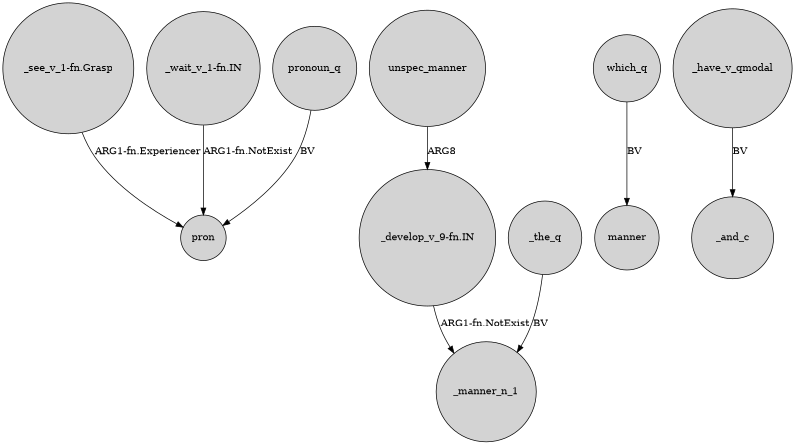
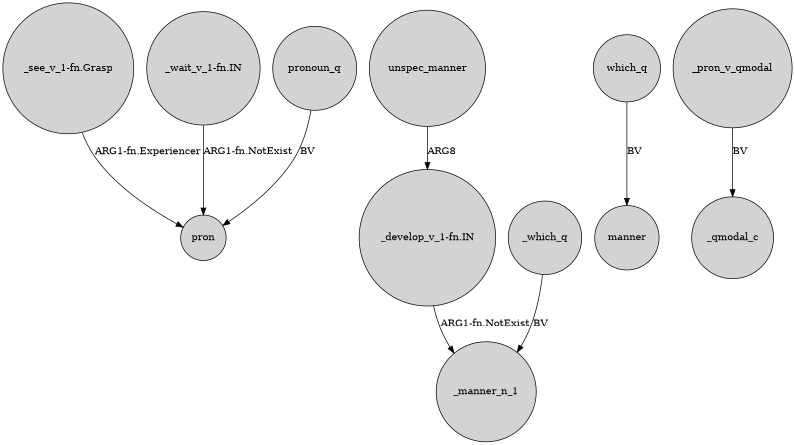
  digraph {
    node [shape=circle style=filled]
    "_see_v_1-fn.Grasp"
    pron
    n3 [label=_manner_n_1]
-   "_develop_v_1-fn.IN" [label="_develop_v_9-fn.IN"]
+   "_develop_v_1-fn.IN"
    unspec_manner
    which_q
    manner
-   _the_q
+   _the_q [label=_which_q]
    "_wait_v_1-fn.IN"
-   _have_v_qmodal
-   _and_c
+   _have_v_qmodal [label=_pron_v_qmodal]
+   _and_c [label=_qmodal_c]
    pronoun_q
    "_see_v_1-fn.Grasp" -> pron [label="ARG1-fn.Experiencer"]
    "_develop_v_1-fn.IN" -> n3 [label="ARG1-fn.NotExist"]
    unspec_manner -> "_develop_v_1-fn.IN" [label=ARG8]
    which_q -> manner [label=BV]
    _the_q -> n3 [label=BV]
    "_wait_v_1-fn.IN" -> pron [label="ARG1-fn.NotExist"]
    _have_v_qmodal -> _and_c [label=BV]
    pronoun_q -> pron [label=BV]
  }
